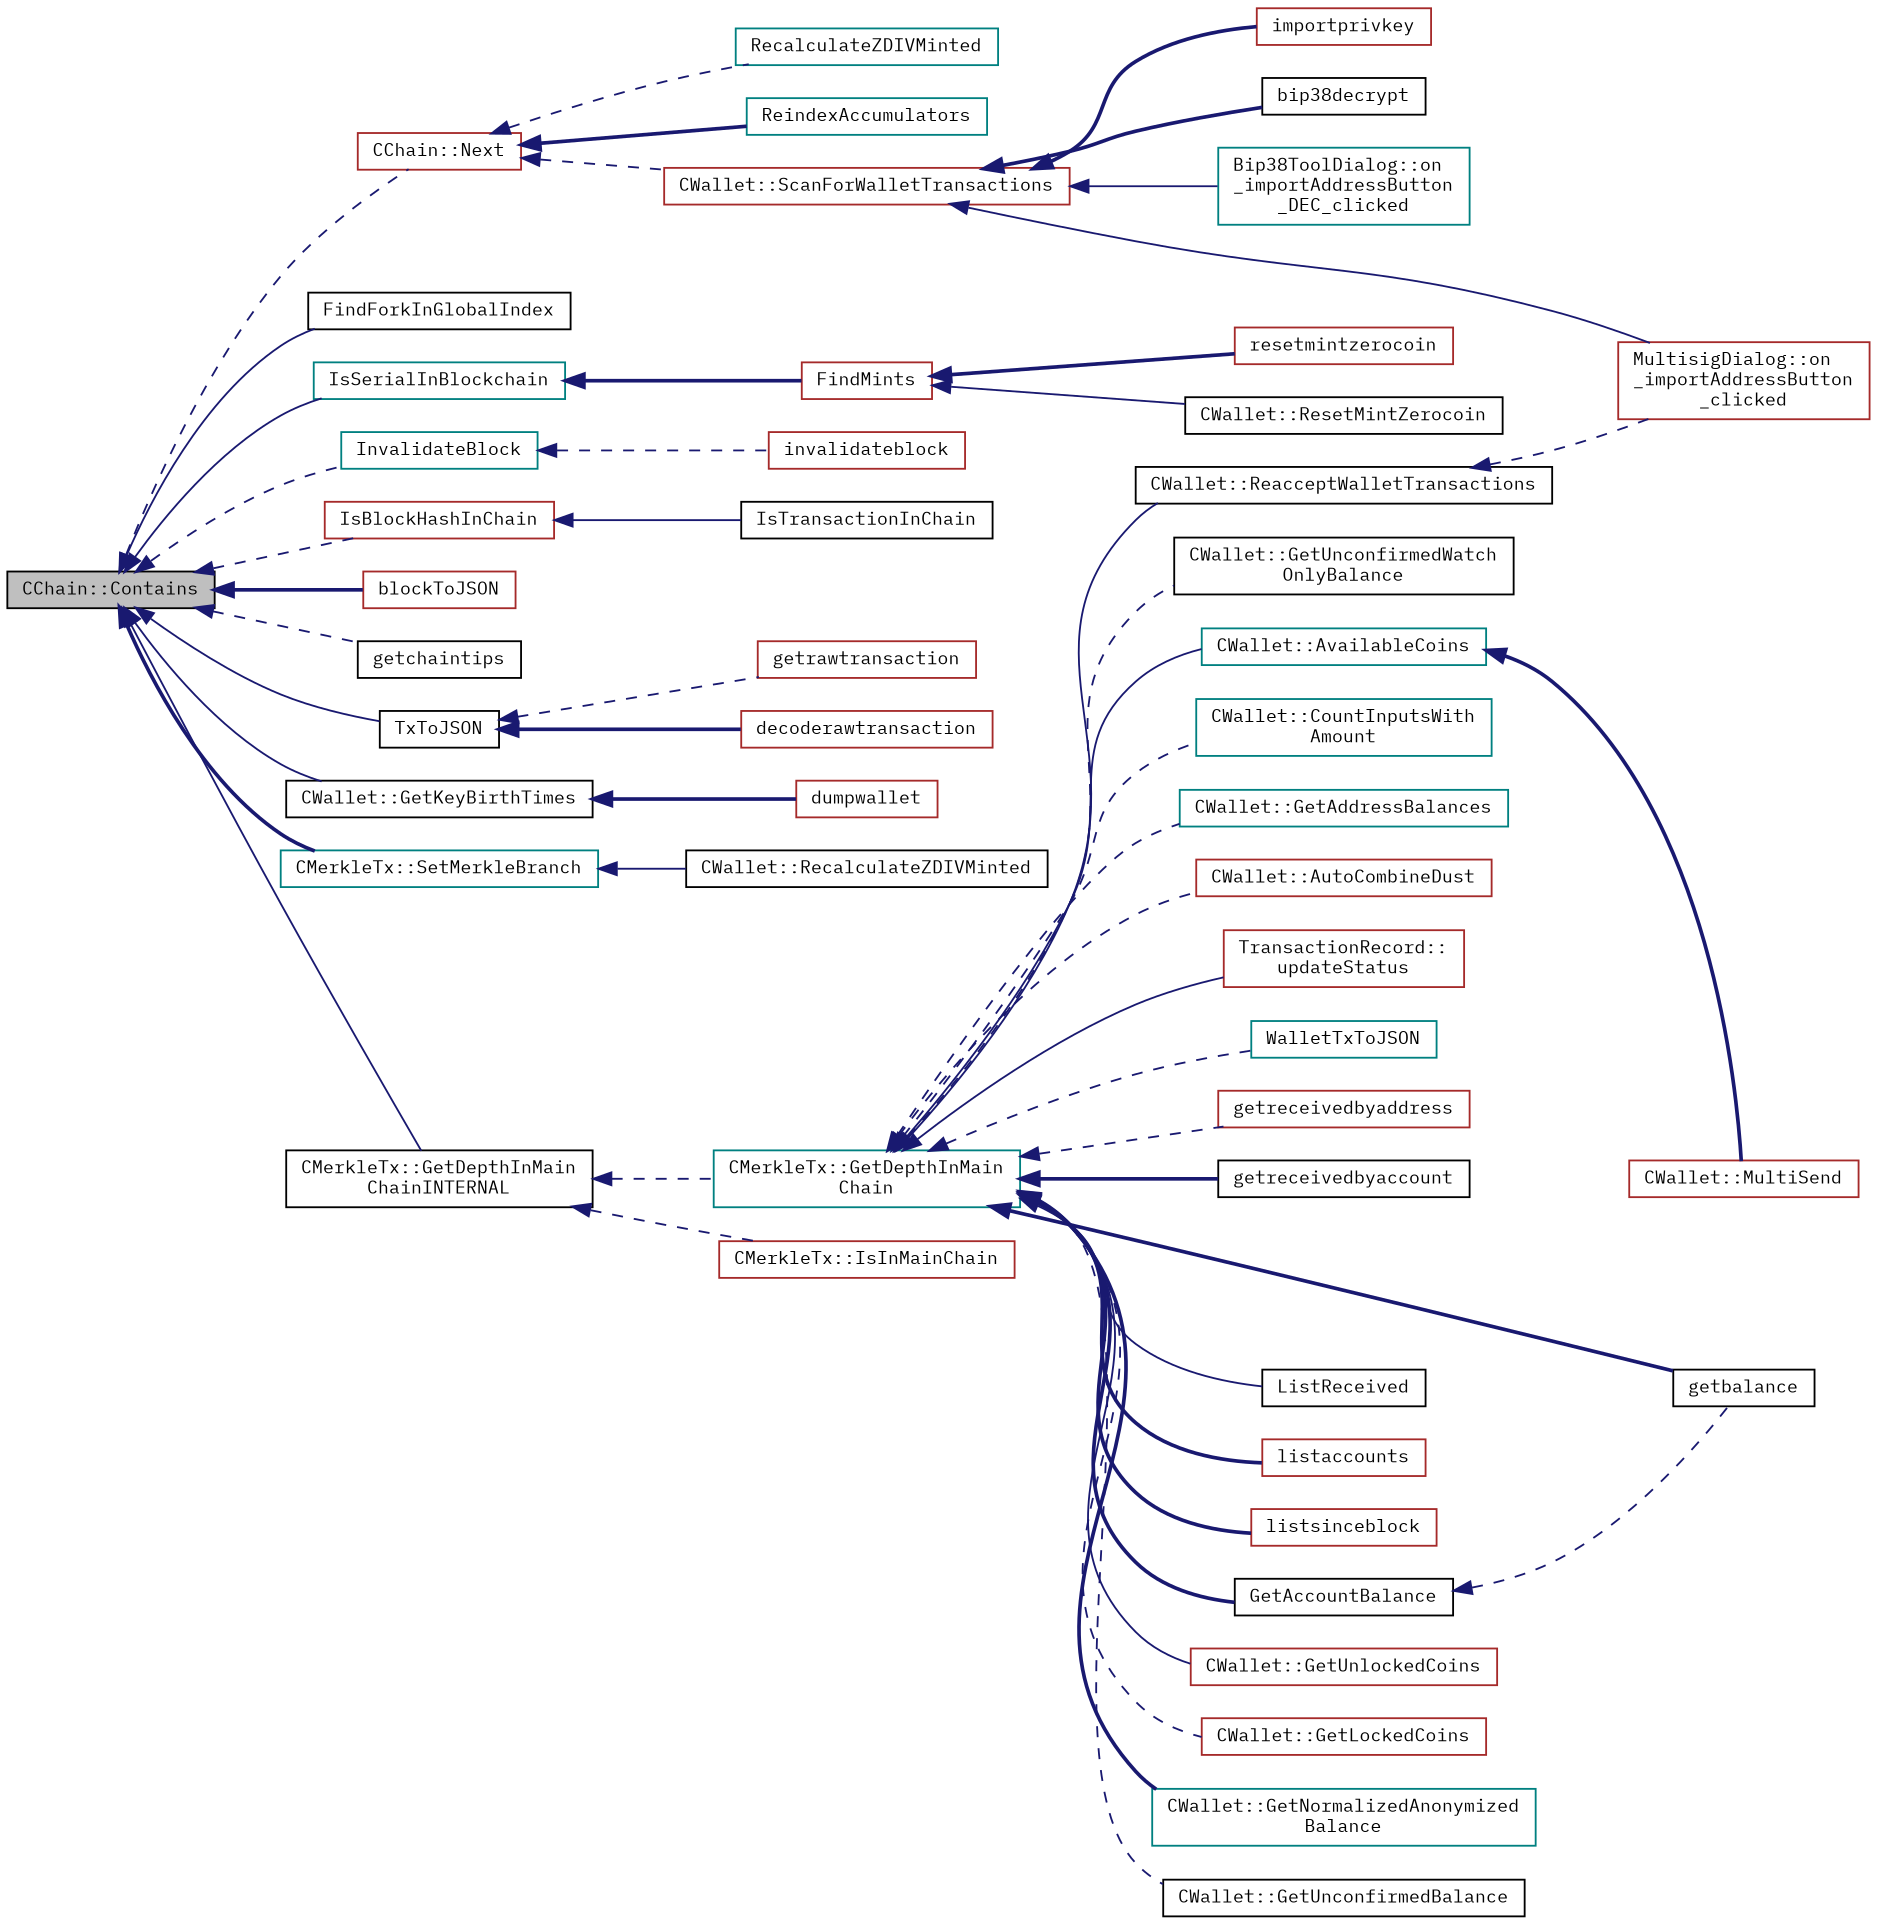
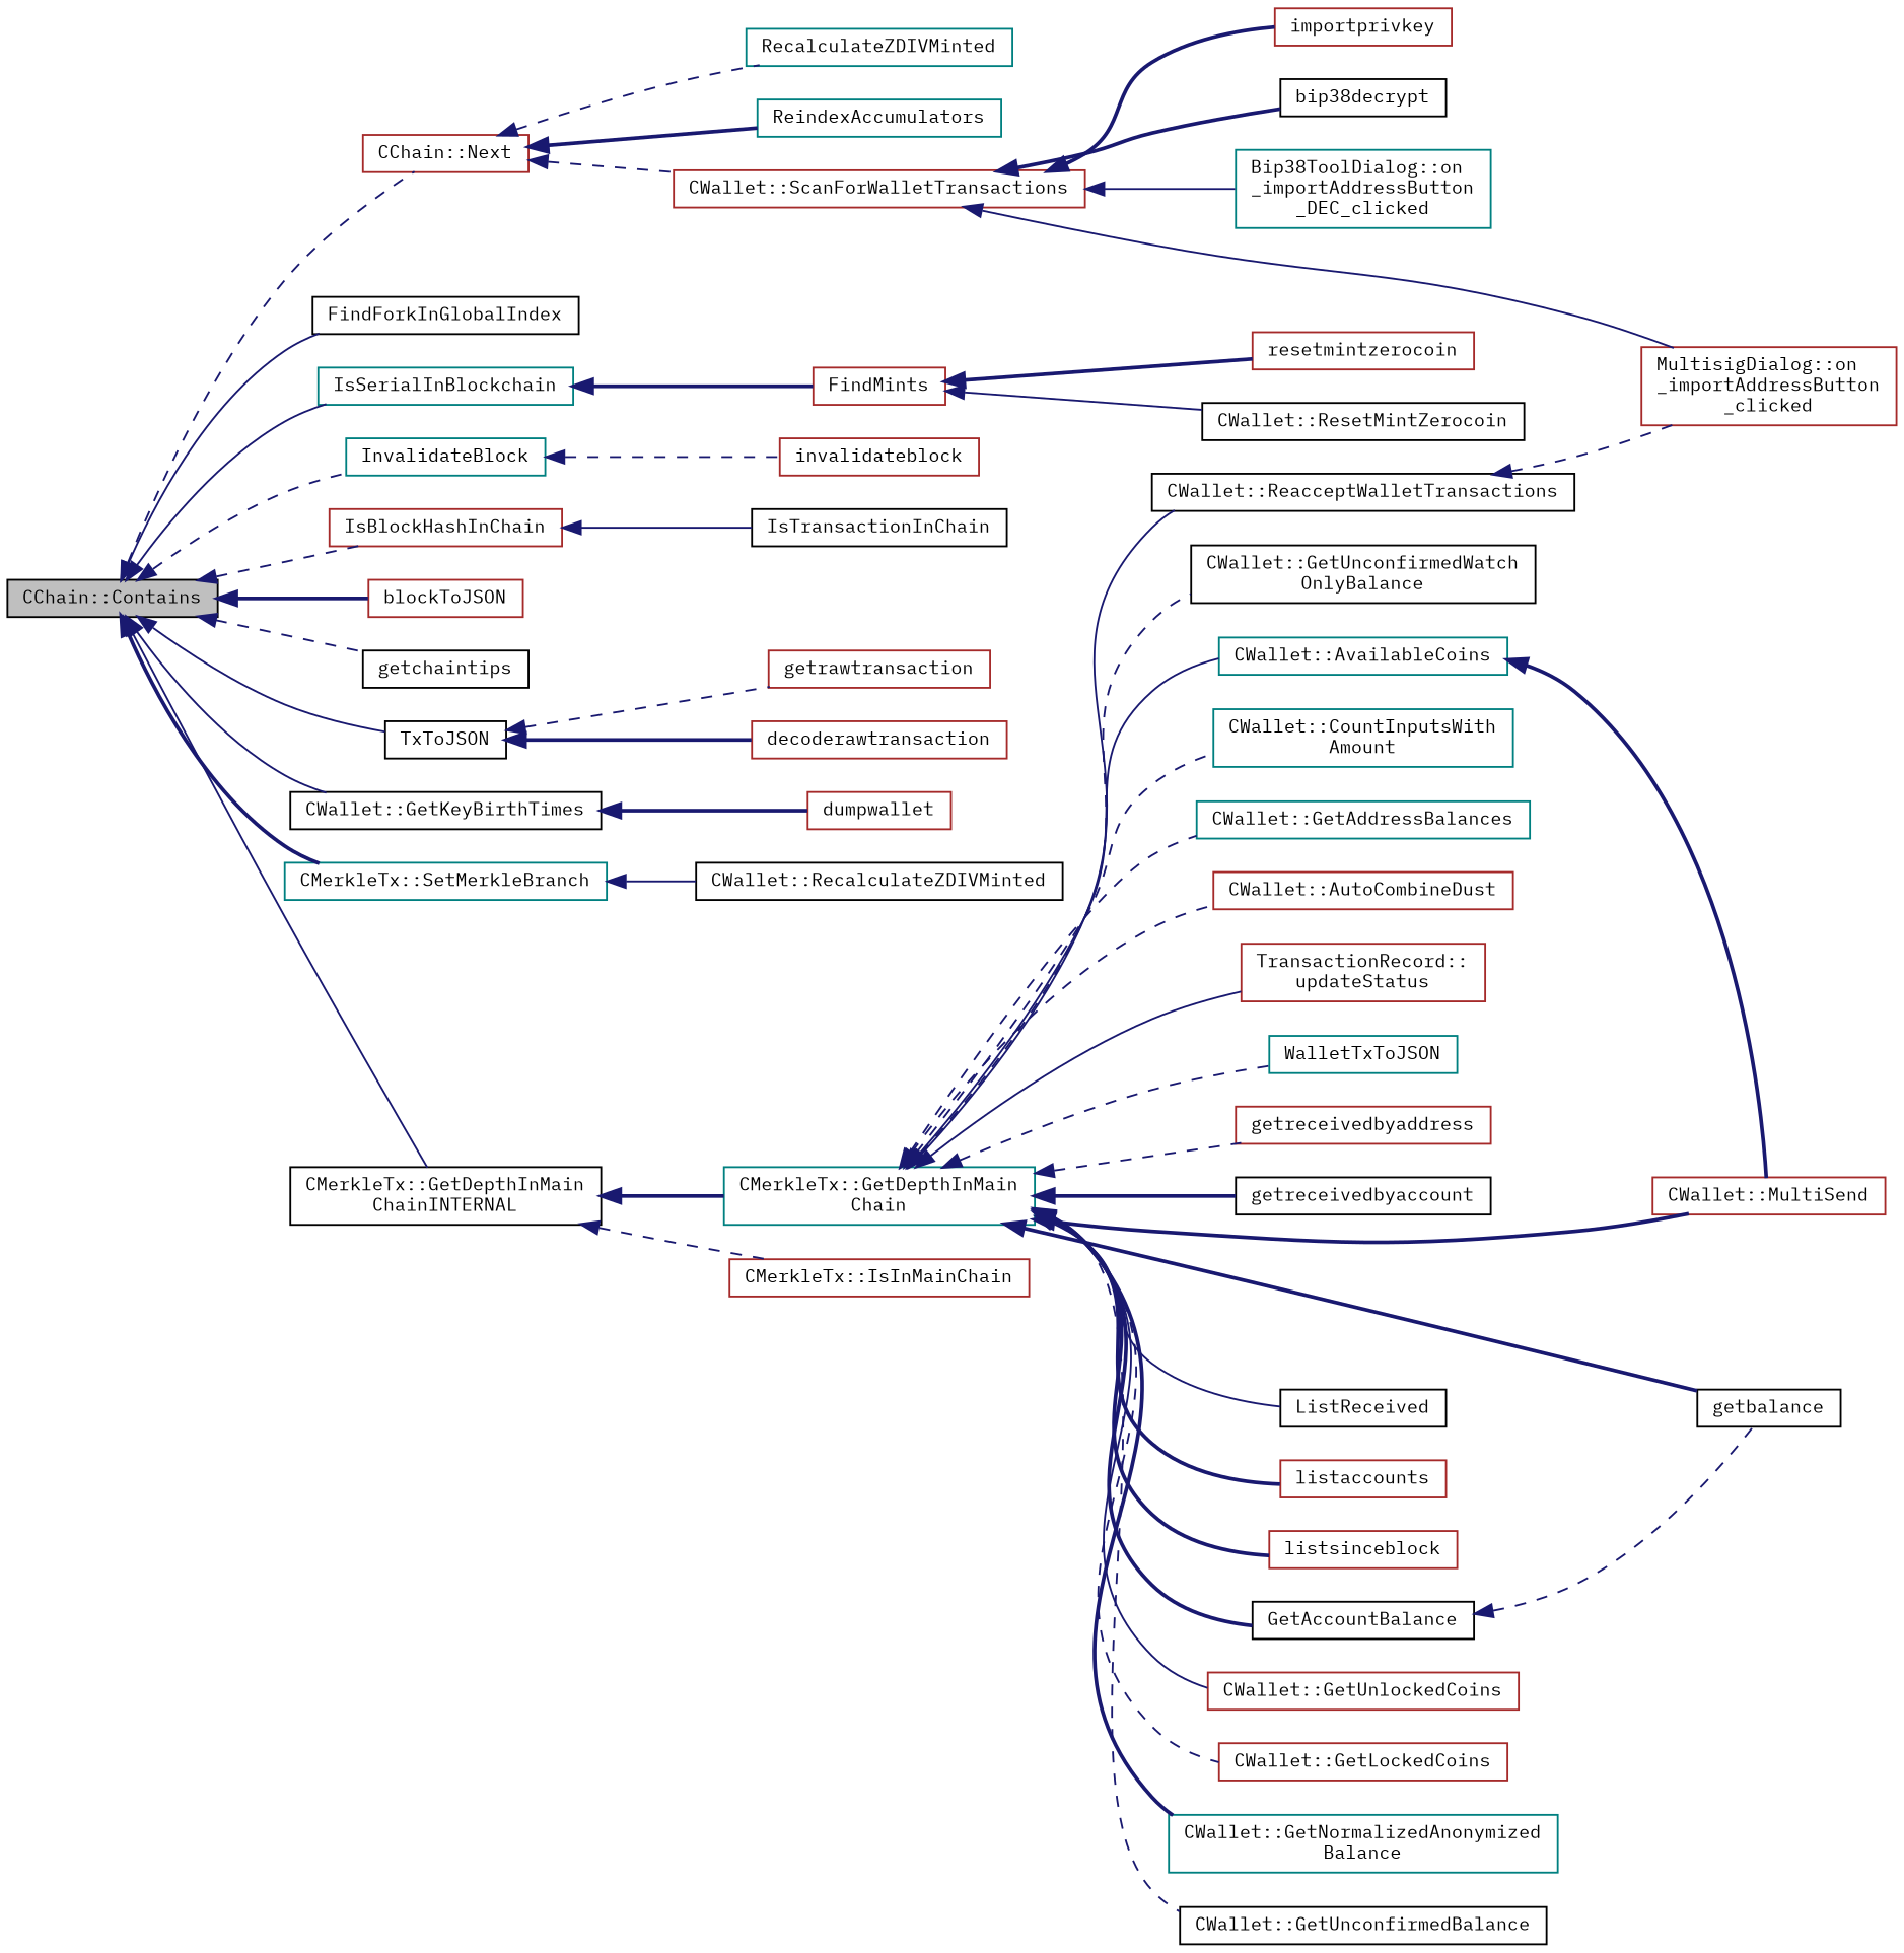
  digraph {
    fontname="IBM Plex Mono"
    rankdir=LR
    node [color=brown fillcolor=white fontname="IBM Plex Mono" fontsize=10 shape=record style=filled]
    edge [color=midnightblue dir=back fontname="IBM Plex Mono" fontsize=10 labelfontname=Helvetica labelfontsize=10 style=dashed]
    n1 [color=black fillcolor=grey75 fontcolor=black height=0.2 label="CChain::Contains" width=0.4]
    n2 [height=0.2 label="CChain::Next" width=0.4]
    n3 [color=black height=0.2 label=FindForkInGlobalIndex width=0.4]
    n4 [color=teal height=0.2 label=IsSerialInBlockchain width=0.4]
    n5 [color=teal height=0.2 label=InvalidateBlock width=0.4]
    n6 [height=0.2 label=IsBlockHashInChain width=0.4]
    n7 [height=0.2 label=blockToJSON width=0.4]
    n8 [color=black height=0.2 label=getchaintips width=0.4]
    n9 [color=black height=0.2 label=TxToJSON width=0.4]
    n10 [color=black height=0.2 label="CWallet::GetKeyBirthTimes" width=0.4]
    n11 [color=teal height=0.2 label="CMerkleTx::SetMerkleBranch" width=0.4]
    n12 [color=black height=0.2 label="CMerkleTx::GetDepthInMain\lChainINTERNAL" width=0.4]
    n13 [color=teal height=0.2 label=RecalculateZDIVMinted width=0.4]
    n14 [color=teal height=0.2 label=ReindexAccumulators width=0.4]
    n15 [height=0.2 label="CWallet::ScanForWalletTransactions" width=0.4]
    n16 [height=0.2 label=FindMints width=0.4]
    n17 [height=0.2 label=invalidateblock width=0.4]
    n18 [color=black height=0.2 label=IsTransactionInChain width=0.4]
    n19 [height=0.2 label=getrawtransaction width=0.4]
    n20 [height=0.2 label=decoderawtransaction width=0.4]
    n21 [height=0.2 label=dumpwallet width=0.4]
    n22 [color=black height=0.2 label="CWallet::RecalculateZDIVMinted" width=0.4]
    n23 [color=teal height=0.2 label="CMerkleTx::GetDepthInMain\lChain" width=0.4]
    n24 [height=0.2 label="CMerkleTx::IsInMainChain" width=0.4]
    n25 [color=teal height=0.2 label="Bip38ToolDialog::on\l_importAddressButton\l_DEC_clicked" width=0.4]
    n26 [height=0.2 label="MultisigDialog::on\l_importAddressButton\l_clicked" width=0.4]
    n27 [height=0.2 label=importprivkey width=0.4]
    n28 [color=black height=0.2 label=bip38decrypt width=0.4]
    n29 [height=0.2 label=resetmintzerocoin width=0.4]
    n30 [color=black height=0.2 label="CWallet::ResetMintZerocoin" width=0.4]
    n31 [height=0.2 label="TransactionRecord::\lupdateStatus" width=0.4]
    n32 [color=teal height=0.2 label=WalletTxToJSON width=0.4]
    n33 [height=0.2 label=getreceivedbyaddress width=0.4]
    n34 [color=black height=0.2 label=getreceivedbyaccount width=0.4]
    n35 [color=black height=0.2 label=GetAccountBalance width=0.4]
    n36 [color=black height=0.2 label=getbalance width=0.4]
    n37 [color=black height=0.2 label=ListReceived width=0.4]
    n38 [height=0.2 label=listaccounts width=0.4]
    n39 [height=0.2 label=listsinceblock width=0.4]
    n40 [color=black height=0.2 label="CWallet::ReacceptWalletTransactions" width=0.4]
    n41 [height=0.2 label="CWallet::GetUnlockedCoins" width=0.4]
    n42 [height=0.2 label="CWallet::GetLockedCoins" width=0.4]
    n43 [color=teal height=0.2 label="CWallet::GetNormalizedAnonymized\lBalance" width=0.4]
    n44 [color=black height=0.2 label="CWallet::GetUnconfirmedBalance" width=0.4]
    n45 [color=black height=0.2 label="CWallet::GetUnconfirmedWatch\lOnlyBalance" width=0.4]
    n46 [color=teal height=0.2 label="CWallet::AvailableCoins" width=0.4]
    n47 [height=0.2 label="CWallet::MultiSend" width=0.4]
    n48 [color=teal height=0.2 label="CWallet::CountInputsWith\lAmount" width=0.4]
    n49 [color=teal height=0.2 label="CWallet::GetAddressBalances" width=0.4]
    n50 [height=0.2 label="CWallet::AutoCombineDust" width=0.4]
    n1 -> n2
    n1 -> n3 [style=solid]
    n1 -> n4 [style=solid]
    n1 -> n5
    n1 -> n6
    n1 -> n7 [style=bold]
    n1 -> n8
    n1 -> n9 [style=solid]
    n1 -> n10 [style=solid]
    n1 -> n11 [style=bold]
    n1 -> n12 [style=solid]
    n2 -> n13
    n2 -> n14 [style=bold]
    n2 -> n15
    n4 -> n16 [style=bold]
    n5 -> n17
    n6 -> n18 [style=solid]
    n9 -> n19
    n9 -> n20 [style=bold]
    n10 -> n21 [style=bold]
    n11 -> n22 [style=solid]
-   n12 -> n23
+   n12 -> n23 [style=bold]
    n12 -> n24
    n15 -> n25 [style=solid]
    n15 -> n26 [style=solid]
    n15 -> n27 [style=bold]
    n15 -> n28 [style=bold]
    n16 -> n29 [style=bold]
    n16 -> n30 [style=solid]
    n23 -> n31 [style=solid]
    n23 -> n32
    n23 -> n33
    n23 -> n34 [style=bold]
    n23 -> n35 [style=bold]
    n23 -> n36 [style=bold]
    n23 -> n37 [style=solid]
    n23 -> n38 [style=bold]
    n23 -> n39 [style=bold]
    n23 -> n40 [style=solid]
    n23 -> n41 [style=solid]
    n23 -> n42
    n23 -> n43 [style=bold]
    n23 -> n44
    n23 -> n45
    n23 -> n46 [style=solid]
+   n23 -> n47 [style=bold]
    n23 -> n48
    n23 -> n49
    n23 -> n50
    n35 -> n36
    n40 -> n26
    n46 -> n47 [style=bold]
  }
